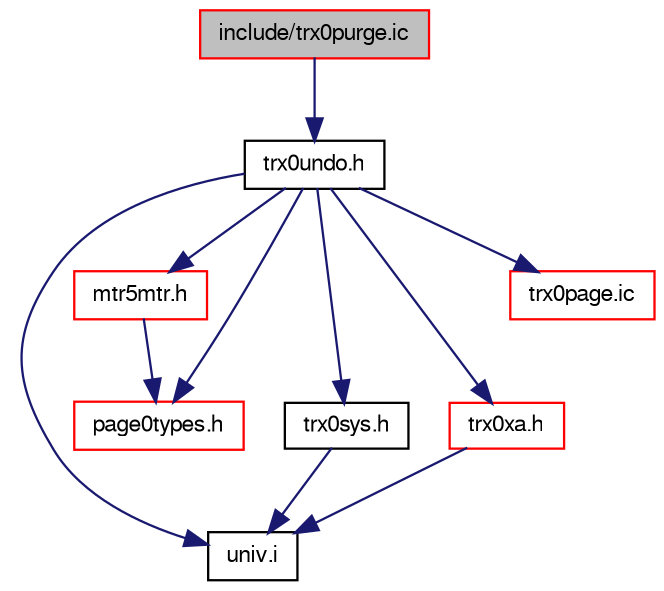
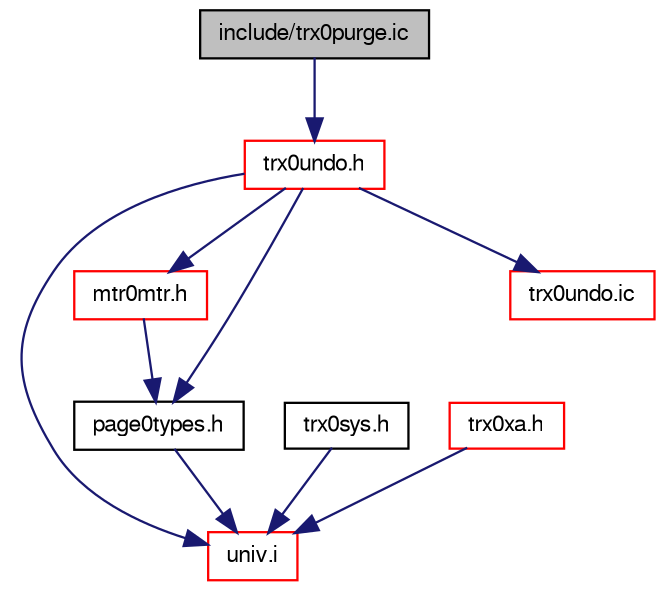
  digraph {
    node [color=red fontname=FreeSans fontsize=10 shape=record]
    edge [color=midnightblue fontname=FreeSans fontsize=10 labelfontname=FreeSans labelfontsize=10 style=solid]
-   n1 [fillcolor=grey75 fontcolor=black height=0.2 label="include/trx0purge.ic" style=filled width=0.4]
-   n2 [color=black height=0.2 label="trx0undo.h" width=0.4]
-   n3 [color=black height=0.2 label="univ.i" width=0.4]
-   n4 [height=0.2 label="mtr5mtr.h" width=0.4]
-   n5 [height=0.2 label="page0types.h" width=0.4]
+   n1 [color=black fillcolor=grey75 fontcolor=black height=0.2 label="include/trx0purge.ic" style=filled width=0.4]
+   n2 [height=0.2 label="trx0undo.h" width=0.4]
+   n3 [height=0.2 label="univ.i" width=0.4]
+   n4 [height=0.2 label="mtr0mtr.h" width=0.4]
+   n5 [color=black height=0.2 label="page0types.h" width=0.4]
    n6 [color=black height=0.2 label="trx0sys.h" width=0.4]
    n7 [height=0.2 label="trx0xa.h" width=0.4]
-   n8 [height=0.2 label="trx0page.ic" width=0.4]
+   n8 [height=0.2 label="trx0undo.ic" width=0.4]
    n1 -> n2
    n2 -> n3
    n2 -> n4
    n2 -> n5
-   n2 -> n6
-   n2 -> n7
    n2 -> n8
    n4 -> n5
+   n5 -> n3
    n6 -> n3
    n7 -> n3
  }
